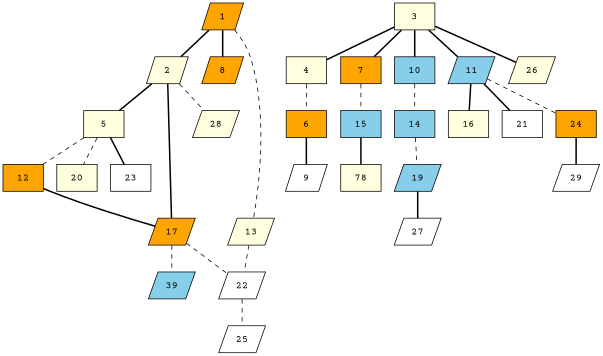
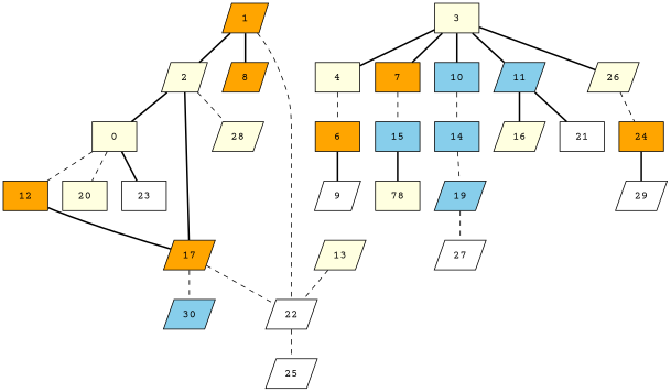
  graph {
    fontname="Courier Prime"
    node [fillcolor=lightyellow fontname="Courier Prime" shape=parallelogram style=filled]
    edge [fontname="Courier Prime" style=bold]
    1 [fillcolor=orange]
    2
    8 [fillcolor=orange]
    13
-   5 [shape=box]
+   5 [shape=box label=0]
    17 [fillcolor=orange]
    28
    22 [fillcolor=white]
    3 [shape=box]
    4 [shape=box]
    7 [fillcolor=orange shape=box]
    10 [fillcolor=skyblue shape=box]
    11 [fillcolor=skyblue]
    26
    12 [fillcolor=orange shape=box]
    20 [shape=box]
    23 [fillcolor=white shape=box]
-   30 [fillcolor=skyblue label=39]
+   30 [fillcolor=skyblue]
    25 [fillcolor=white]
    6 [fillcolor=orange shape=box]
    15 [fillcolor=skyblue shape=box]
    14 [fillcolor=skyblue shape=box]
-   16 [shape=box]
+   16
    21 [fillcolor=white shape=box]
    24 [fillcolor=orange shape=box]
    9 [fillcolor=white]
    n27 [label=78 shape=box]
    19 [fillcolor=skyblue]
    29 [fillcolor=white]
    27 [fillcolor=white]
    1 -- 2
    1 -- 8
-   1 -- 13 [style=dashed]
+   1 -- 22 [style=dashed]
    2 -- 5
    2 -- 17
    2 -- 28 [style=dashed]
    13 -- 22 [style=dashed]
    5 -- 12 [style=dashed]
    5 -- 20 [style=dashed]
    5 -- 23
    17 -- 22 [style=dashed]
    17 -- 30 [style=dashed]
    22 -- 25 [style=dashed]
    3 -- 4
    3 -- 7
    3 -- 10
    3 -- 11
    3 -- 26
    4 -- 6 [style=dashed]
    7 -- 15 [style=dashed]
    10 -- 14 [style=dashed]
    11 -- 16
    11 -- 21
-   11 -- 24 [style=dashed]
+   26 -- 24 [style=dashed]
    12 -- 17
    6 -- 9
    15 -- n27
    14 -- 19 [style=dashed]
    24 -- 29
-   19 -- 27
+   19 -- 27 [style=dashed]
  }
